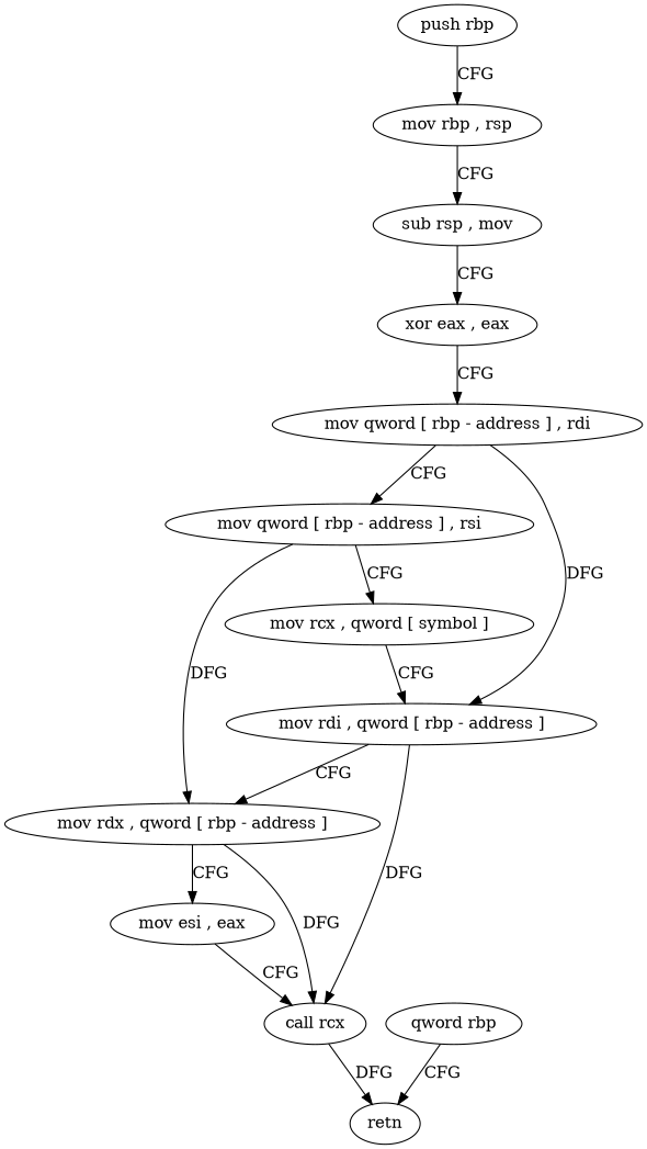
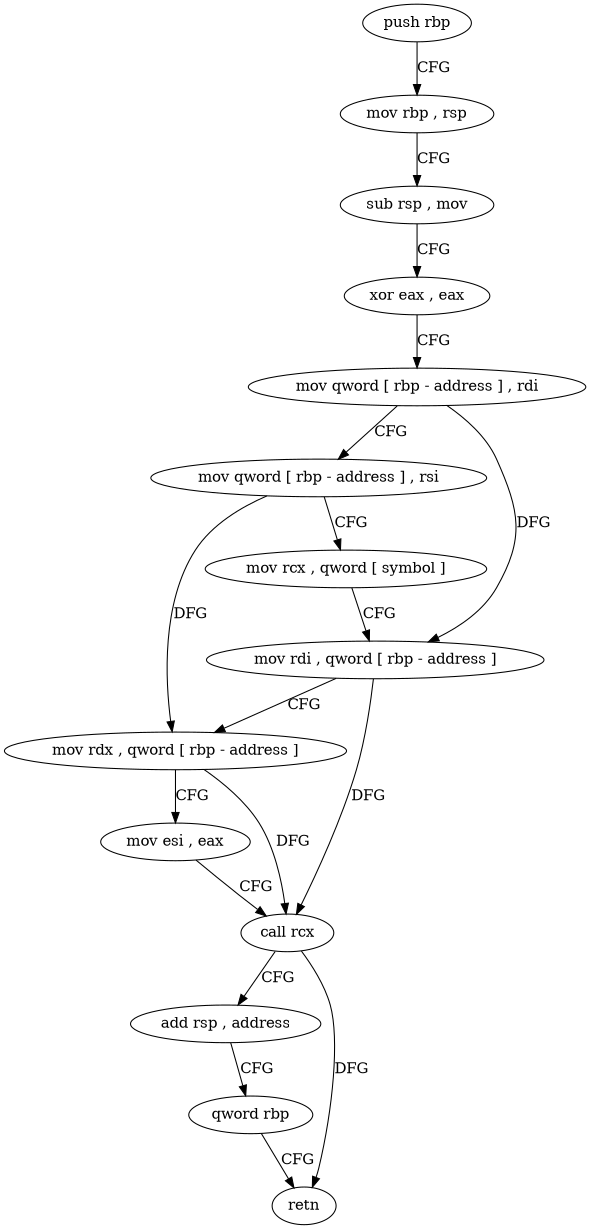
  digraph {
    n1 [label="push rbp"]
    n2 [label="mov rbp , rsp"]
    n3 [label="sub rsp , mov"]
    n4 [label="xor eax , eax"]
    n5 [label="mov qword [ rbp - address ] , rdi"]
    n6 [label="mov qword [ rbp - address ] , rsi"]
    n7 [label="mov rdi , qword [ rbp - address ]"]
    n8 [label="mov rcx , qword [ symbol ]"]
    n9 [label="mov rdx , qword [ rbp - address ]"]
    n10 [label="call rcx"]
    n11 [label="mov esi , eax"]
+   n12 [label="add rsp , address"]
    n13 [label=retn]
    n14 [label="qword rbp"]
    n1 -> n2 [label=CFG]
    n2 -> n3 [label=CFG]
    n3 -> n4 [label=CFG]
    n4 -> n5 [label=CFG]
    n5 -> n6 [label=CFG]
    n5 -> n7 [label=DFG]
    n6 -> n8 [label=CFG]
    n6 -> n9 [label=DFG]
    n7 -> n9 [label=CFG]
    n7 -> n10 [label=DFG]
    n8 -> n7 [label=CFG]
    n9 -> n10 [label=DFG]
    n9 -> n11 [label=CFG]
+   n10 -> n12 [label=CFG]
    n10 -> n13 [label=DFG]
    n11 -> n10 [label=CFG]
+   n12 -> n14 [label=CFG]
    n14 -> n13 [label=CFG]
  }
